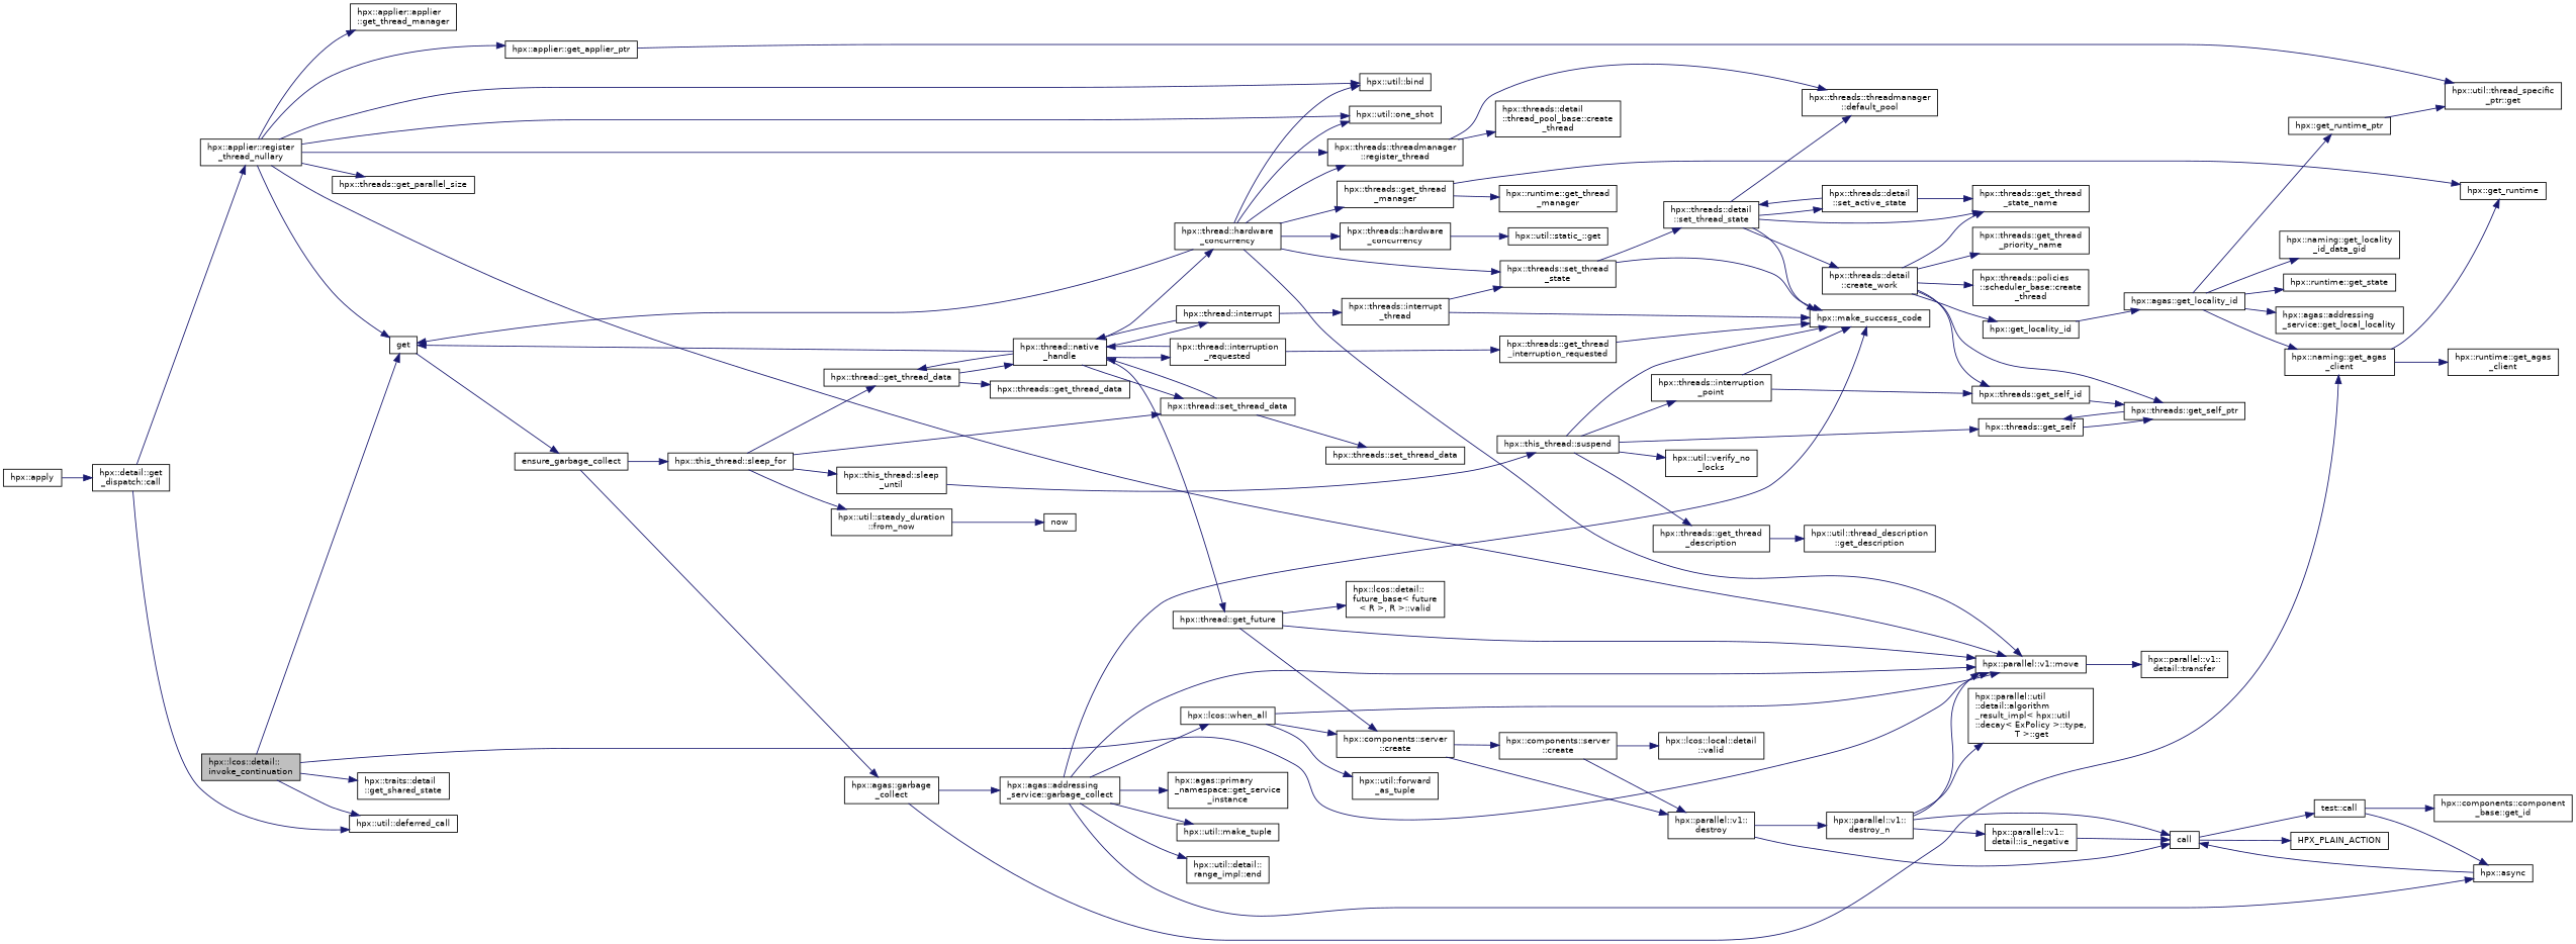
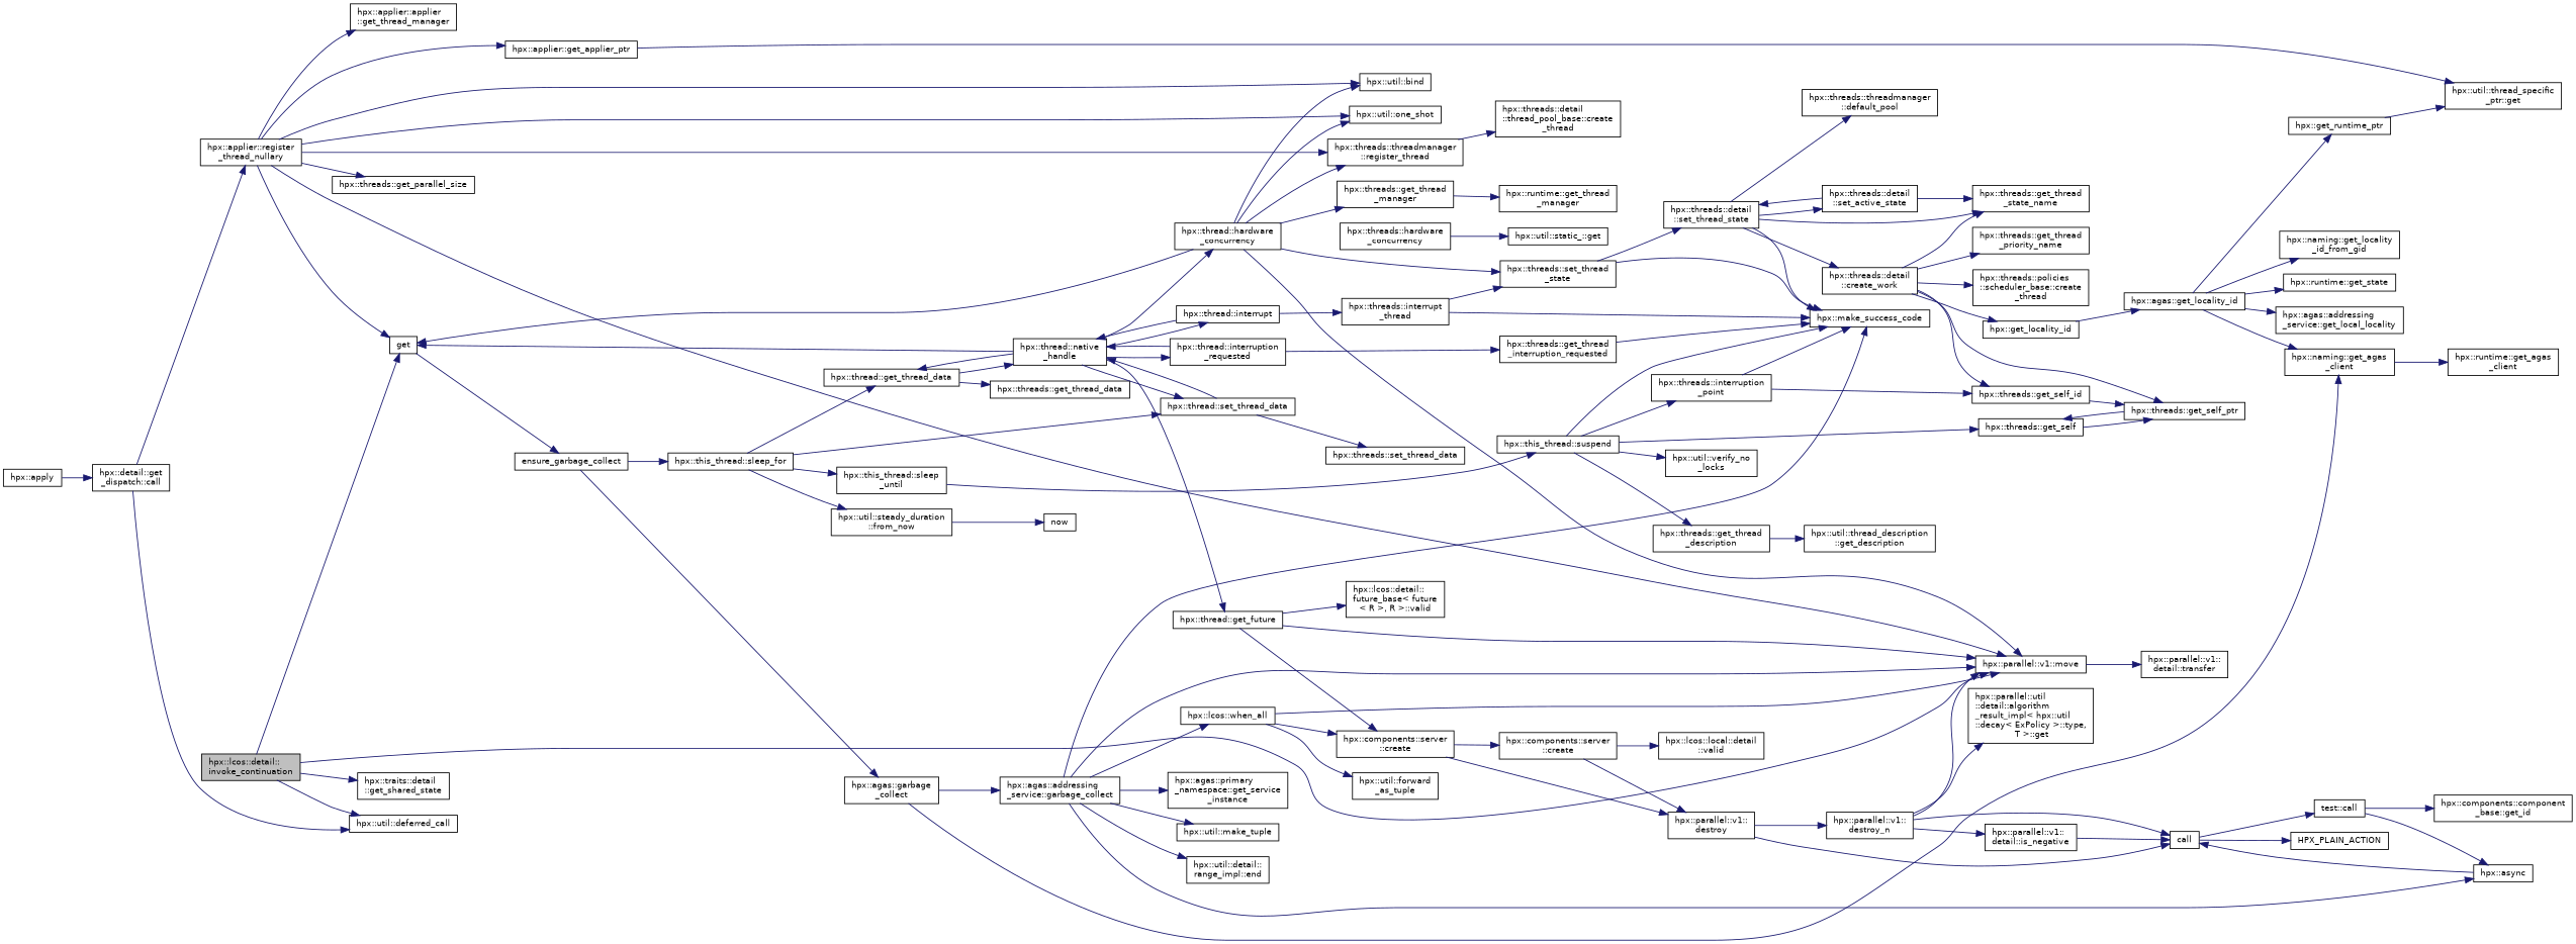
  digraph {
    rankdir=LR
    node [color=black fillcolor=white fontname=Helvetica fontsize=10 shape=record style=filled]
    edge [color=midnightblue fontname=Helvetica fontsize=10 labelfontname=Helvetica labelfontsize=10 style=solid]
    n1 [fillcolor=grey75 fontcolor=black height=0.2 label="hpx::lcos::detail::\linvoke_continuation" width=0.4]
    n2 [height=0.2 label="hpx::traits::detail\l::get_shared_state" width=0.4]
    n3 [height=0.2 label=get width=0.4]
    n4 [height=0.2 label="hpx::parallel::v1::move" width=0.4]
    n5 [height=0.2 label="hpx::util::deferred_call" width=0.4]
    n6 [height=0.2 label=ensure_garbage_collect width=0.4]
    n7 [height=0.2 label="hpx::parallel::v1::\ldetail::transfer" width=0.4]
    n8 [height=0.2 label="hpx::this_thread::sleep_for" width=0.4]
    n9 [height=0.2 label="hpx::agas::garbage\l_collect" width=0.4]
    n10 [height=0.2 label="hpx::this_thread::sleep\l_until" width=0.4]
    n11 [height=0.2 label="hpx::util::steady_duration\l::from_now" width=0.4]
    n12 [height=0.2 label="hpx::thread::get_thread_data" width=0.4]
    n13 [height=0.2 label="hpx::thread::set_thread_data" width=0.4]
    n14 [height=0.2 label="hpx::naming::get_agas\l_client" width=0.4]
    n15 [height=0.2 label="hpx::agas::addressing\l_service::garbage_collect" width=0.4]
    n16 [height=0.2 label="hpx::this_thread::suspend" width=0.4]
    n17 [height=0.2 label=now width=0.4]
    n18 [height=0.2 label="hpx::threads::get_thread_data" width=0.4]
    n19 [height=0.2 label="hpx::thread::native\l_handle" width=0.4]
    n20 [height=0.2 label="hpx::threads::set_thread_data" width=0.4]
    n21 [height=0.2 label="hpx::threads::get_self" width=0.4]
    n22 [height=0.2 label="hpx::threads::interruption\l_point" width=0.4]
    n23 [height=0.2 label="hpx::make_success_code" width=0.4]
    n24 [height=0.2 label="hpx::util::verify_no\l_locks" width=0.4]
    n25 [height=0.2 label="hpx::threads::get_thread\l_description" width=0.4]
    n26 [height=0.2 label="hpx::threads::get_self_ptr" width=0.4]
    n27 [height=0.2 label="hpx::threads::get_self_id" width=0.4]
    n28 [height=0.2 label="hpx::util::thread_description\l::get_description" width=0.4]
    n29 [height=0.2 label="hpx::thread::hardware\l_concurrency" width=0.4]
    n30 [height=0.2 label="hpx::thread::interrupt" width=0.4]
    n31 [height=0.2 label="hpx::thread::interruption\l_requested" width=0.4]
    n32 [height=0.2 label="hpx::thread::get_future" width=0.4]
    n33 [height=0.2 label="hpx::threads::hardware\l_concurrency" width=0.4]
    n34 [height=0.2 label="hpx::util::bind" width=0.4]
    n35 [height=0.2 label="hpx::util::one_shot" width=0.4]
    n36 [height=0.2 label="hpx::threads::get_thread\l_manager" width=0.4]
    n37 [height=0.2 label="hpx::threads::threadmanager\l::register_thread" width=0.4]
    n38 [height=0.2 label="hpx::threads::set_thread\l_state" width=0.4]
    n39 [height=0.2 label="hpx::threads::interrupt\l_thread" width=0.4]
    n40 [height=0.2 label="hpx::threads::get_thread\l_interruption_requested" width=0.4]
    n41 [height=0.2 label="hpx::lcos::detail::\lfuture_base\< future\l\< R \>, R \>::valid" width=0.4]
    n42 [height=0.2 label="hpx::components::server\l::create" width=0.4]
    n43 [height=0.2 label="hpx::util::static_::get" width=0.4]
-   n44 [height=0.2 label="hpx::get_runtime" width=0.4]
    n45 [height=0.2 label="hpx::runtime::get_thread\l_manager" width=0.4]
    n46 [height=0.2 label="hpx::threads::threadmanager\l::default_pool" width=0.4]
    n47 [height=0.2 label="hpx::threads::detail\l::thread_pool_base::create\l_thread" width=0.4]
    n48 [height=0.2 label="hpx::threads::detail\l::set_thread_state" width=0.4]
    n49 [height=0.2 label="hpx::threads::get_thread\l_state_name" width=0.4]
    n50 [height=0.2 label="hpx::threads::detail\l::set_active_state" width=0.4]
    n51 [height=0.2 label="hpx::threads::detail\l::create_work" width=0.4]
    n52 [height=0.2 label="hpx::threads::get_thread\l_priority_name" width=0.4]
    n53 [height=0.2 label="hpx::get_locality_id" width=0.4]
    n54 [height=0.2 label="hpx::threads::policies\l::scheduler_base::create\l_thread" width=0.4]
    n55 [height=0.2 label="hpx::agas::get_locality_id" width=0.4]
    n56 [height=0.2 label="hpx::get_runtime_ptr" width=0.4]
    n57 [height=0.2 label="hpx::runtime::get_state" width=0.4]
    n58 [height=0.2 label="hpx::agas::addressing\l_service::get_local_locality" width=0.4]
-   n59 [height=0.2 label="hpx::naming::get_locality\l_id_data_gid" width=0.4]
+   n59 [height=0.2 label="hpx::naming::get_locality\l_id_from_gid" width=0.4]
    n60 [height=0.2 label="hpx::util::thread_specific\l_ptr::get" width=0.4]
    n61 [height=0.2 label="hpx::runtime::get_agas\l_client" width=0.4]
    n62 [height=0.2 label="hpx::components::server\l::create" width=0.4]
    n63 [height=0.2 label="hpx::parallel::v1::\ldestroy" width=0.4]
    n64 [height=0.2 label="hpx::lcos::local::detail\l::valid" width=0.4]
    n65 [height=0.2 label=call width=0.4]
    n66 [height=0.2 label="hpx::parallel::v1::\ldestroy_n" width=0.4]
    n67 [height=0.2 label=HPX_PLAIN_ACTION width=0.4]
    n68 [height=0.2 label="test::call" width=0.4]
    n69 [height=0.2 label="hpx::parallel::v1::\ldetail::is_negative" width=0.4]
    n70 [height=0.2 label="hpx::parallel::util\l::detail::algorithm\l_result_impl\< hpx::util\l::decay\< ExPolicy \>::type,\l T \>::get" width=0.4]
    n71 [height=0.2 label="hpx::async" width=0.4]
    n72 [height=0.2 label="hpx::components::component\l_base::get_id" width=0.4]
    n73 [height=0.2 label="hpx::agas::primary\l_namespace::get_service\l_instance" width=0.4]
    n74 [height=0.2 label="hpx::util::make_tuple" width=0.4]
    n75 [height=0.2 label="hpx::util::detail::\lrange_impl::end" width=0.4]
    n76 [height=0.2 label="hpx::lcos::when_all" width=0.4]
    n77 [height=0.2 label="hpx::apply" width=0.4]
    n78 [height=0.2 label="hpx::detail::get\l_dispatch::call" width=0.4]
    n79 [height=0.2 label="hpx::util::forward\l_as_tuple" width=0.4]
    n80 [height=0.2 label="hpx::applier::register\l_thread_nullary" width=0.4]
    n81 [height=0.2 label="hpx::applier::get_applier_ptr" width=0.4]
    n82 [height=0.2 label="hpx::threads::get_parallel_size" width=0.4]
    n83 [height=0.2 label="hpx::applier::applier\l::get_thread_manager" width=0.4]
    n1 -> n2
    n1 -> n3
    n1 -> n4
    n1 -> n5
    n3 -> n6
    n4 -> n7
    n6 -> n8
    n6 -> n9
    n8 -> n10
    n8 -> n11
    n8 -> n12
    n8 -> n13
    n9 -> n14
    n9 -> n15
    n10 -> n16
    n11 -> n17
    n12 -> n18
    n12 -> n19
    n13 -> n19
    n13 -> n20
-   n14 -> n44
    n14 -> n61
    n15 -> n4
    n15 -> n23
    n15 -> n71
    n15 -> n73
    n15 -> n74
    n15 -> n75
    n15 -> n76
    n16 -> n21
    n16 -> n22
    n16 -> n23
    n16 -> n24
    n16 -> n25
    n19 -> n3
    n19 -> n12
    n19 -> n13
    n19 -> n29
    n19 -> n30
    n19 -> n31
    n19 -> n32
    n21 -> n26
    n22 -> n23
    n22 -> n27
    n25 -> n28
    n26 -> n21
    n27 -> n26
    n29 -> n3
    n29 -> n4
-   n29 -> n33
    n29 -> n34
    n29 -> n35
    n29 -> n36
    n29 -> n37
    n29 -> n38
    n30 -> n19
    n30 -> n39
    n31 -> n19
    n31 -> n40
    n32 -> n4
    n32 -> n41
    n32 -> n42
    n33 -> n43
-   n36 -> n44
    n36 -> n45
-   n37 -> n46
    n37 -> n47
    n38 -> n23
    n38 -> n48
    n39 -> n23
    n39 -> n38
    n40 -> n23
    n42 -> n62
    n42 -> n63
    n48 -> n23
    n48 -> n46
    n48 -> n49
    n48 -> n50
    n48 -> n51
    n50 -> n48
    n50 -> n49
    n51 -> n26
    n51 -> n27
    n51 -> n49
    n51 -> n52
    n51 -> n53
    n51 -> n54
    n53 -> n55
    n55 -> n14
    n55 -> n56
    n55 -> n57
    n55 -> n58
    n55 -> n59
    n56 -> n60
    n62 -> n63
    n62 -> n64
    n63 -> n65
    n63 -> n66
    n65 -> n67
    n65 -> n68
    n66 -> n4
    n66 -> n65
    n66 -> n69
    n66 -> n70
    n68 -> n71
    n68 -> n72
    n69 -> n65
    n71 -> n65
    n76 -> n4
    n76 -> n42
    n76 -> n79
    n77 -> n78
    n78 -> n5
    n78 -> n80
    n80 -> n3
    n80 -> n4
    n80 -> n34
    n80 -> n35
    n80 -> n37
    n80 -> n81
    n80 -> n82
    n80 -> n83
    n81 -> n60
  }
